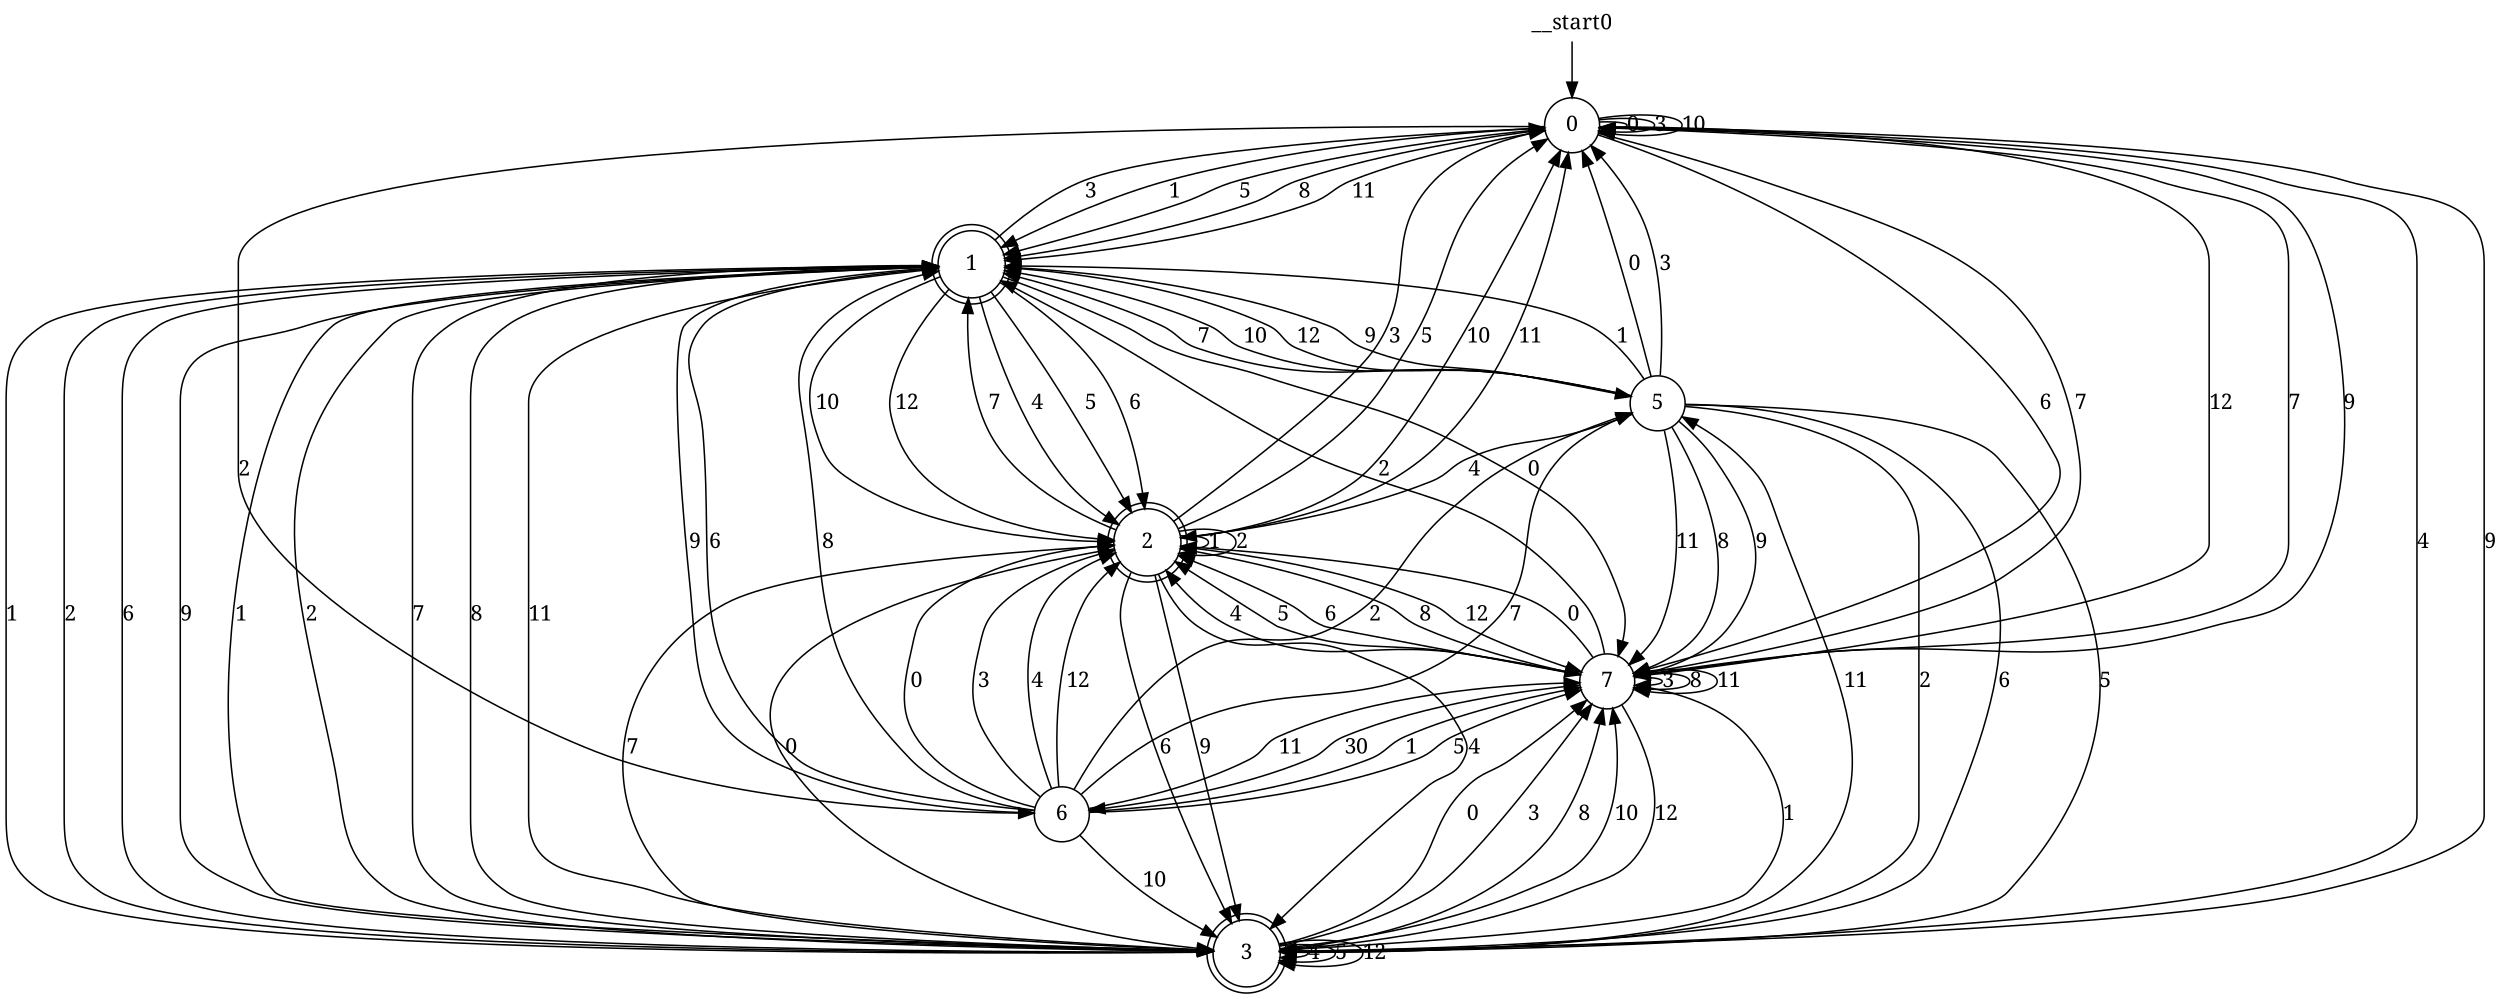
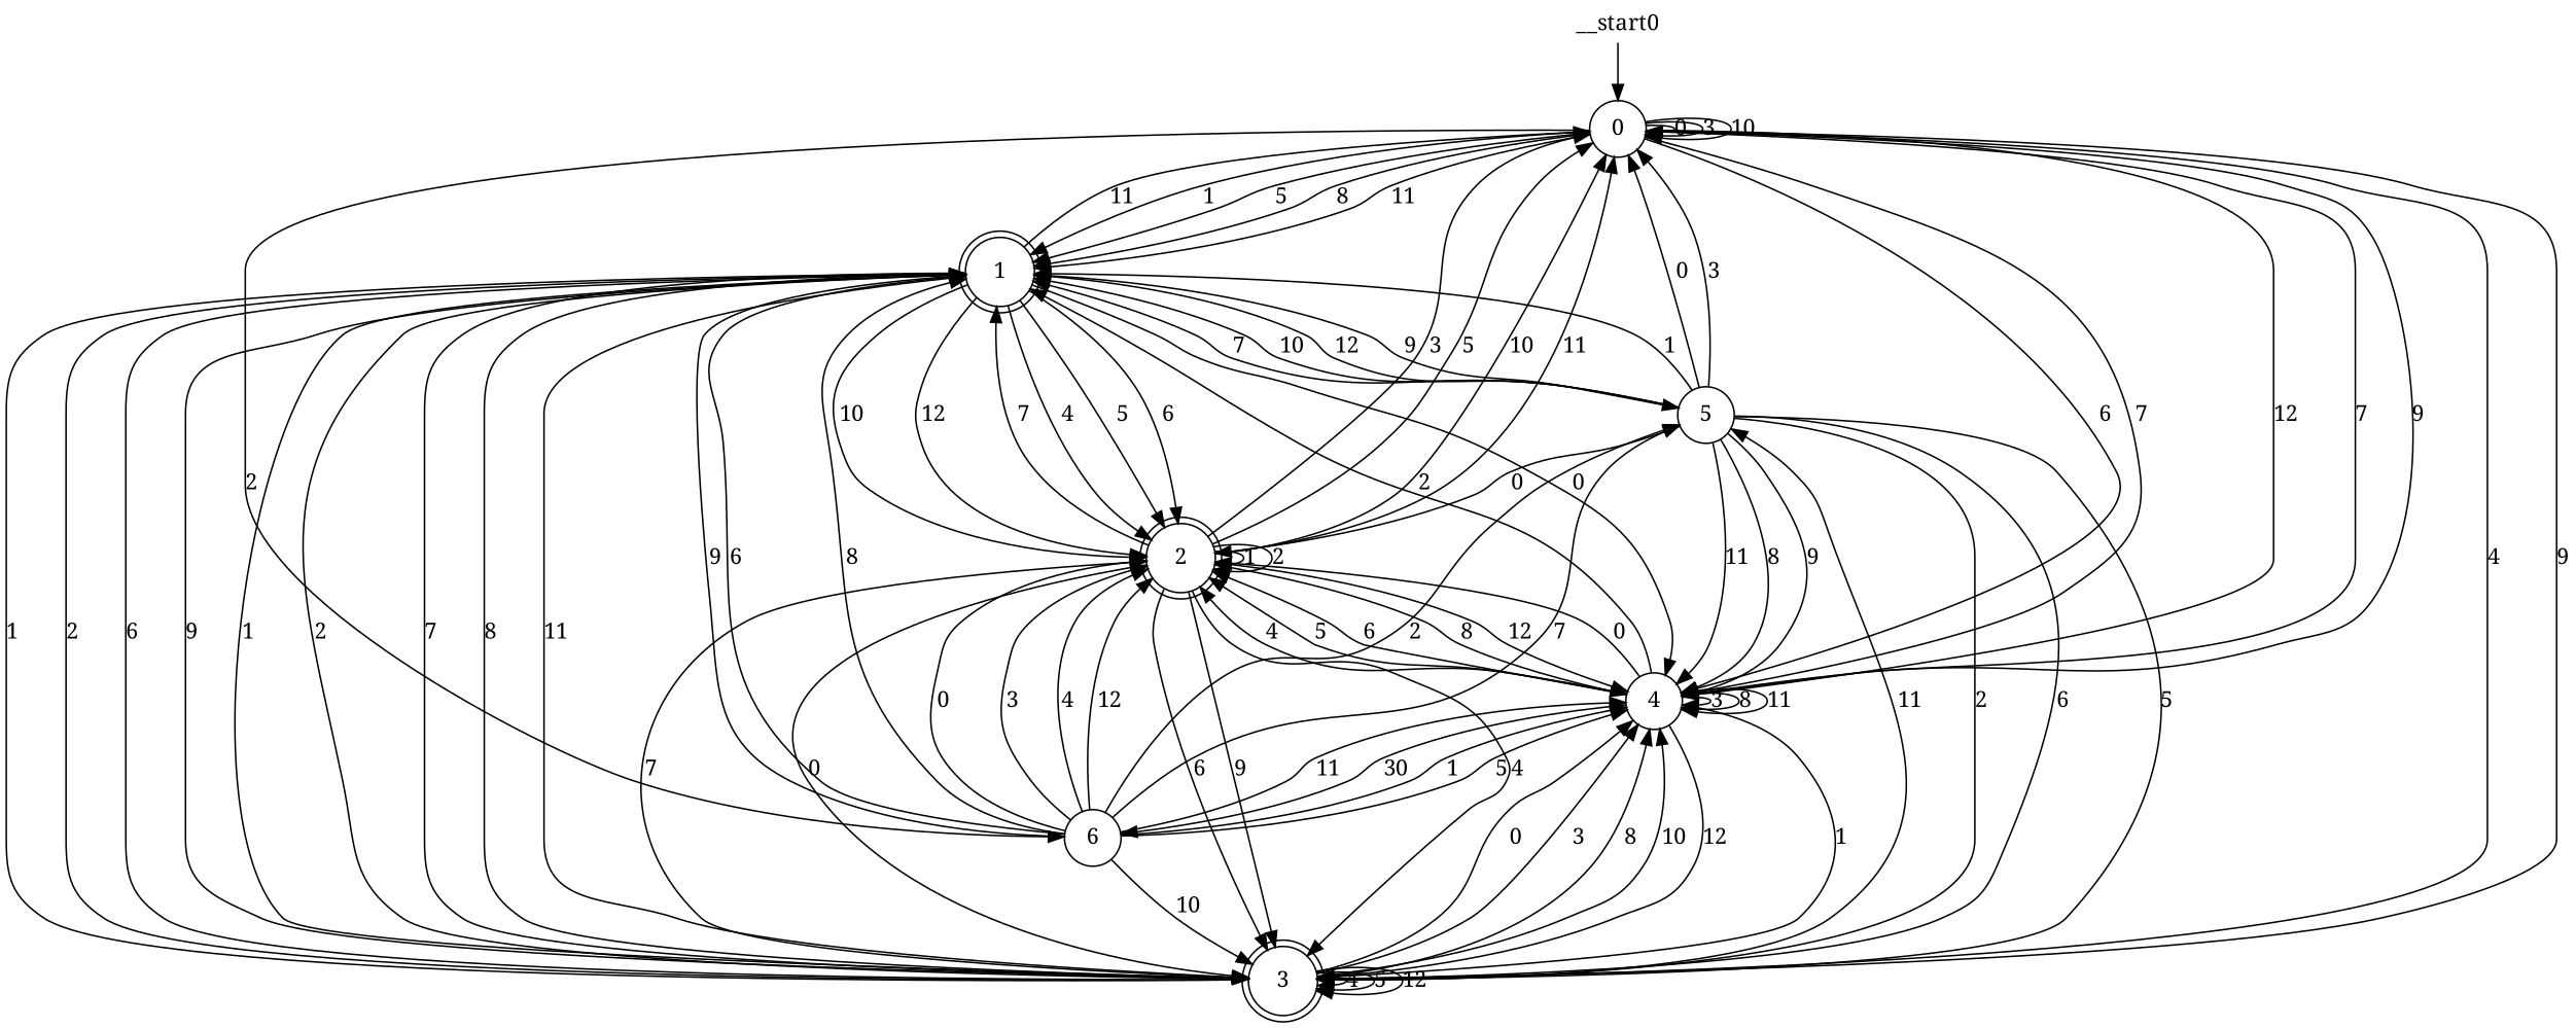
  digraph {
    fontname="Noto Serif"
    node [fontname="Noto Serif" shape=circle]
    edge [fontname="Noto Serif"]
    n1 [label=0]
    n2 [label=1 shape=doublecircle]
    n3 [label=3 shape=doublecircle]
-   n4 [label=7]
+   n4 [label=4]
    n5 [label=6]
    n6 [label=2 shape=doublecircle]
    n7 [label=5]
    __start0 [height=0 shape=none width=0]
    n1 -> n1 [label=0]
    n1 -> n1 [label=3]
    n1 -> n1 [label=10]
    n1 -> n2 [label=1]
    n1 -> n2 [label=5]
    n1 -> n2 [label=8]
    n1 -> n2 [label=11]
    n1 -> n3 [label=4]
    n1 -> n3 [label=9]
    n1 -> n4 [label=6]
    n1 -> n4 [label=7]
    n1 -> n4 [label=12]
    n1 -> n5 [label=2]
-   n2 -> n1 [label=3]
+   n2 -> n1 [label=11]
    n2 -> n3 [label=1]
    n2 -> n3 [label=2]
    n2 -> n3 [label=7]
    n2 -> n3 [label=8]
    n2 -> n3 [label=11]
    n2 -> n4 [label=0]
    n2 -> n6 [label=4]
    n2 -> n6 [label=5]
    n2 -> n6 [label=6]
    n2 -> n6 [label=10]
    n2 -> n6 [label=12]
    n2 -> n7 [label=9]
    n3 -> n2 [label=1]
    n3 -> n2 [label=2]
    n3 -> n2 [label=6]
    n3 -> n2 [label=9]
    n3 -> n3 [label=4]
    n3 -> n3 [label=5]
    n3 -> n3 [label=12]
    n3 -> n4 [label=0]
    n3 -> n4 [label=3]
    n3 -> n4 [label=8]
    n3 -> n4 [label=10]
    n3 -> n6 [label=7]
    n3 -> n7 [label=11]
    n4 -> n1 [label=7]
    n4 -> n1 [label=9]
    n4 -> n2 [label=2]
    n4 -> n3 [label=1]
    n4 -> n3 [label=12]
    n4 -> n4 [label=3]
    n4 -> n4 [label=8]
    n4 -> n4 [label=11]
    n4 -> n5 [label=30]
    n4 -> n6 [label=0]
    n4 -> n6 [label=4]
    n4 -> n6 [label=5]
    n4 -> n6 [label=6]
    n5 -> n2 [label=6]
    n5 -> n2 [label=8]
    n5 -> n2 [label=9]
    n5 -> n3 [label=10]
    n5 -> n4 [label=1]
    n5 -> n4 [label=5]
    n5 -> n4 [label=11]
    n5 -> n6 [label=0]
    n5 -> n6 [label=3]
    n5 -> n6 [label=4]
    n5 -> n6 [label=12]
    n5 -> n7 [label=2]
    n5 -> n7 [label=7]
    n6 -> n1 [label=3]
    n6 -> n1 [label=5]
    n6 -> n1 [label=10]
    n6 -> n1 [label=11]
    n6 -> n2 [label=7]
    n6 -> n3 [label=0]
    n6 -> n3 [label=4]
    n6 -> n3 [label=6]
    n6 -> n3 [label=9]
    n6 -> n4 [label=8]
    n6 -> n4 [label=12]
    n6 -> n6 [label=1]
    n6 -> n6 [label=2]
    n7 -> n1 [label=0]
    n7 -> n1 [label=3]
    n7 -> n2 [label=1]
    n7 -> n2 [label=7]
    n7 -> n2 [label=10]
    n7 -> n2 [label=12]
    n7 -> n3 [label=2]
    n7 -> n3 [label=5]
    n7 -> n3 [label=6]
    n7 -> n4 [label=8]
    n7 -> n4 [label=9]
    n7 -> n4 [label=11]
-   n7 -> n6 [label=4]
+   n7 -> n6 [label=0]
    __start0 -> n1
  }
